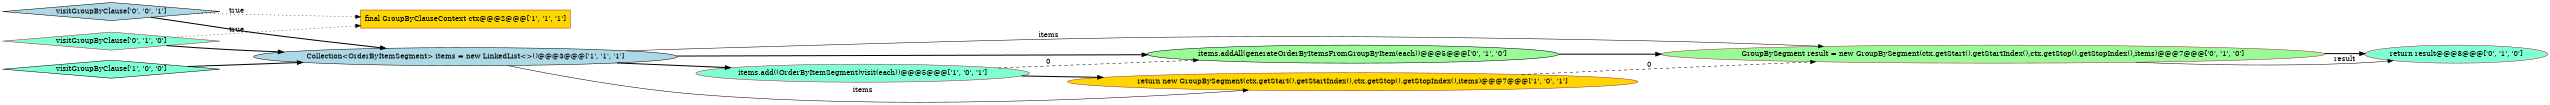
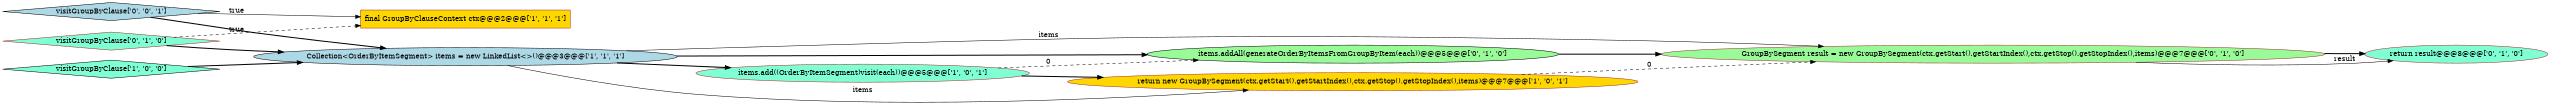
  digraph {
    rankdir=LR
    node [color=brown fillcolor=aquamarine shape=ellipse style=filled]
    edge [style=bold]
    n1 [color=black fillcolor=lightblue label="Collection<OrderByItemSegment> items = new LinkedList<>()@@@3@@@['1', '1', '1']"]
    n2 [label="items.add((OrderByItemSegment)visit(each))@@@5@@@['1', '0', '1']"]
    n3 [fillcolor=palegreen label="GroupBySegment result = new GroupBySegment(ctx.getStart().getStartIndex(),ctx.getStop().getStopIndex(),items)@@@7@@@['0', '1', '0']"]
    n4 [color=black fillcolor=palegreen label="items.addAll(generateOrderByItemsFromGroupByItem(each))@@@5@@@['0', '1', '0']"]
    n5 [fillcolor=gold label="return new GroupBySegment(ctx.getStart().getStartIndex(),ctx.getStop().getStopIndex(),items)@@@7@@@['1', '0', '1']"]
    n6 [label="return result@@@8@@@['0', '1', '0']"]
    n7 [color=black label="visitGroupByClause['1', '0', '0']" shape=diamond]
    n8 [fillcolor=gold label="final GroupByClauseContext ctx@@@2@@@['1', '1', '1']" shape=box]
    n9 [label="visitGroupByClause['0', '1', '0']" shape=diamond]
    n10 [color=black fillcolor=lightblue label="visitGroupByClause['0', '0', '1']" shape=diamond]
    n1 -> n2
    n1 -> n3 [label=items style=solid]
    n1 -> n4
    n1 -> n5 [label=items style=solid]
    n2 -> n4 [label=0 style=dashed]
    n2 -> n5
    n3 -> n6
    n3 -> n6 [label=result style=solid]
    n4 -> n3
    n5 -> n3 [label=0 style=dashed]
    n7 -> n1
    n9 -> n1
-   n9 -> n8 [label=true style=dotted]
+   n9 -> n8 [label=true style=dashed]
    n10 -> n1
-   n10 -> n8 [label=true style=dotted]
+   n10 -> n8 [label=true style=solid]
  }
